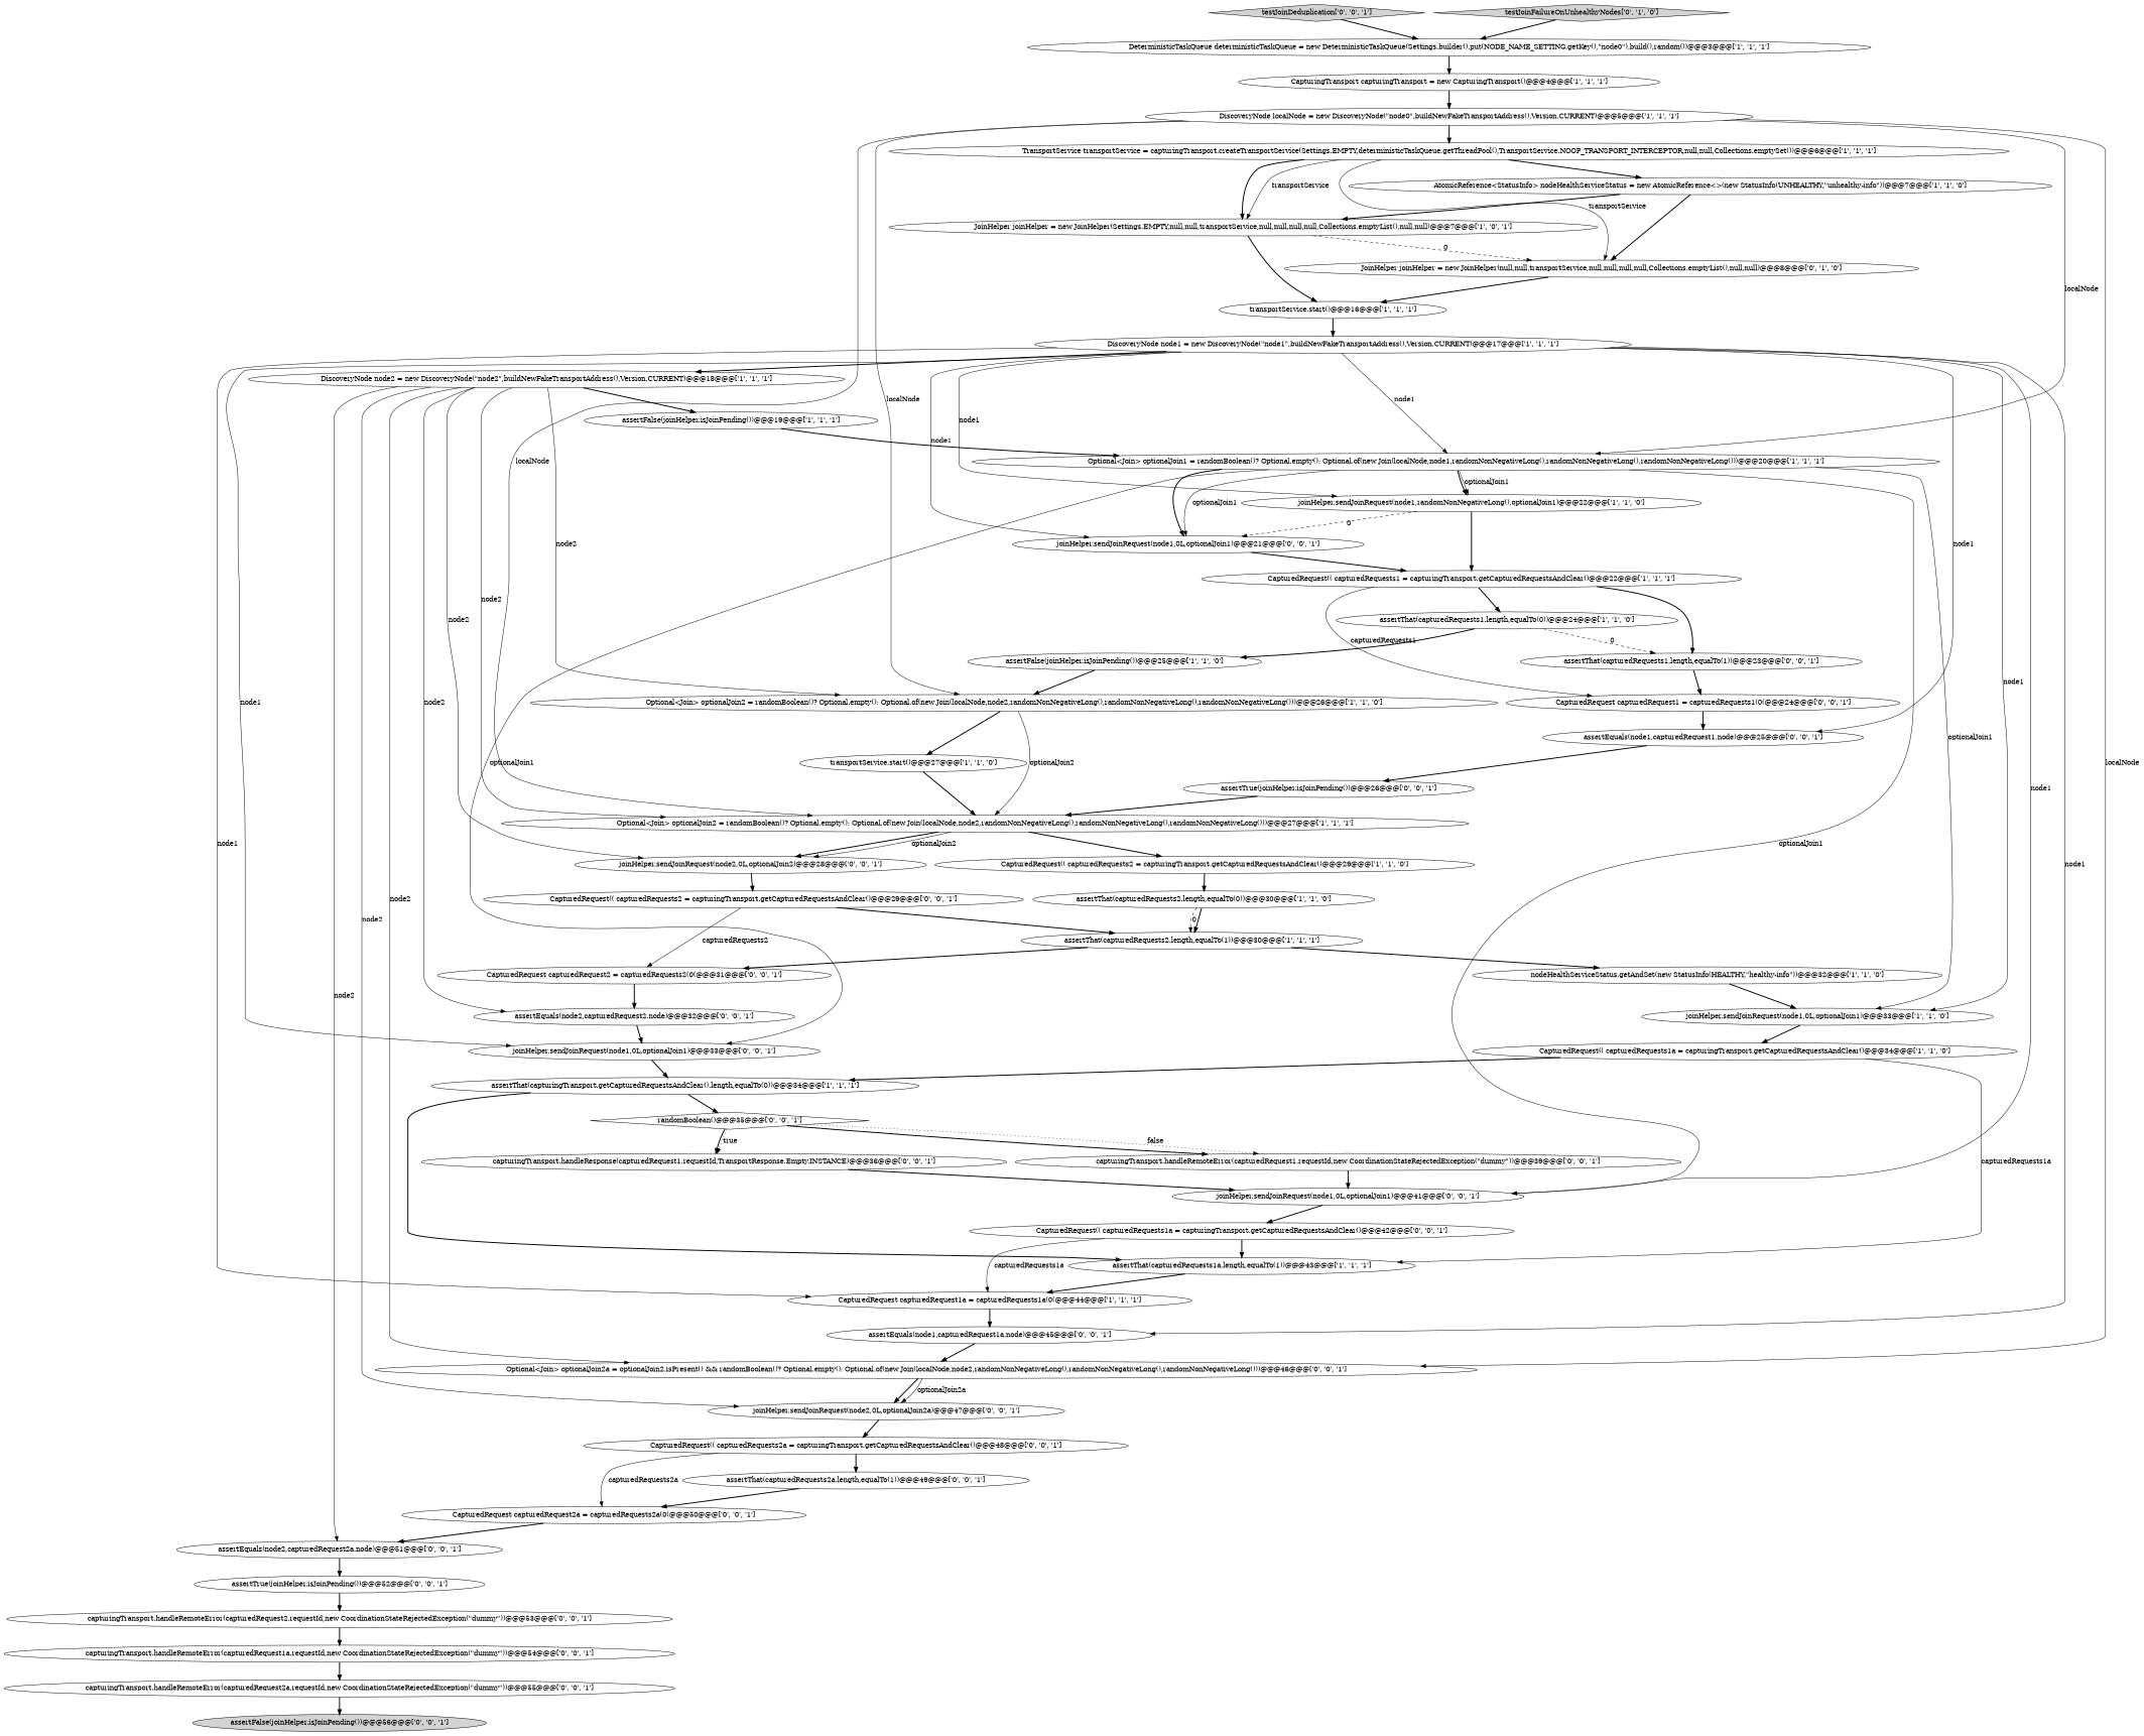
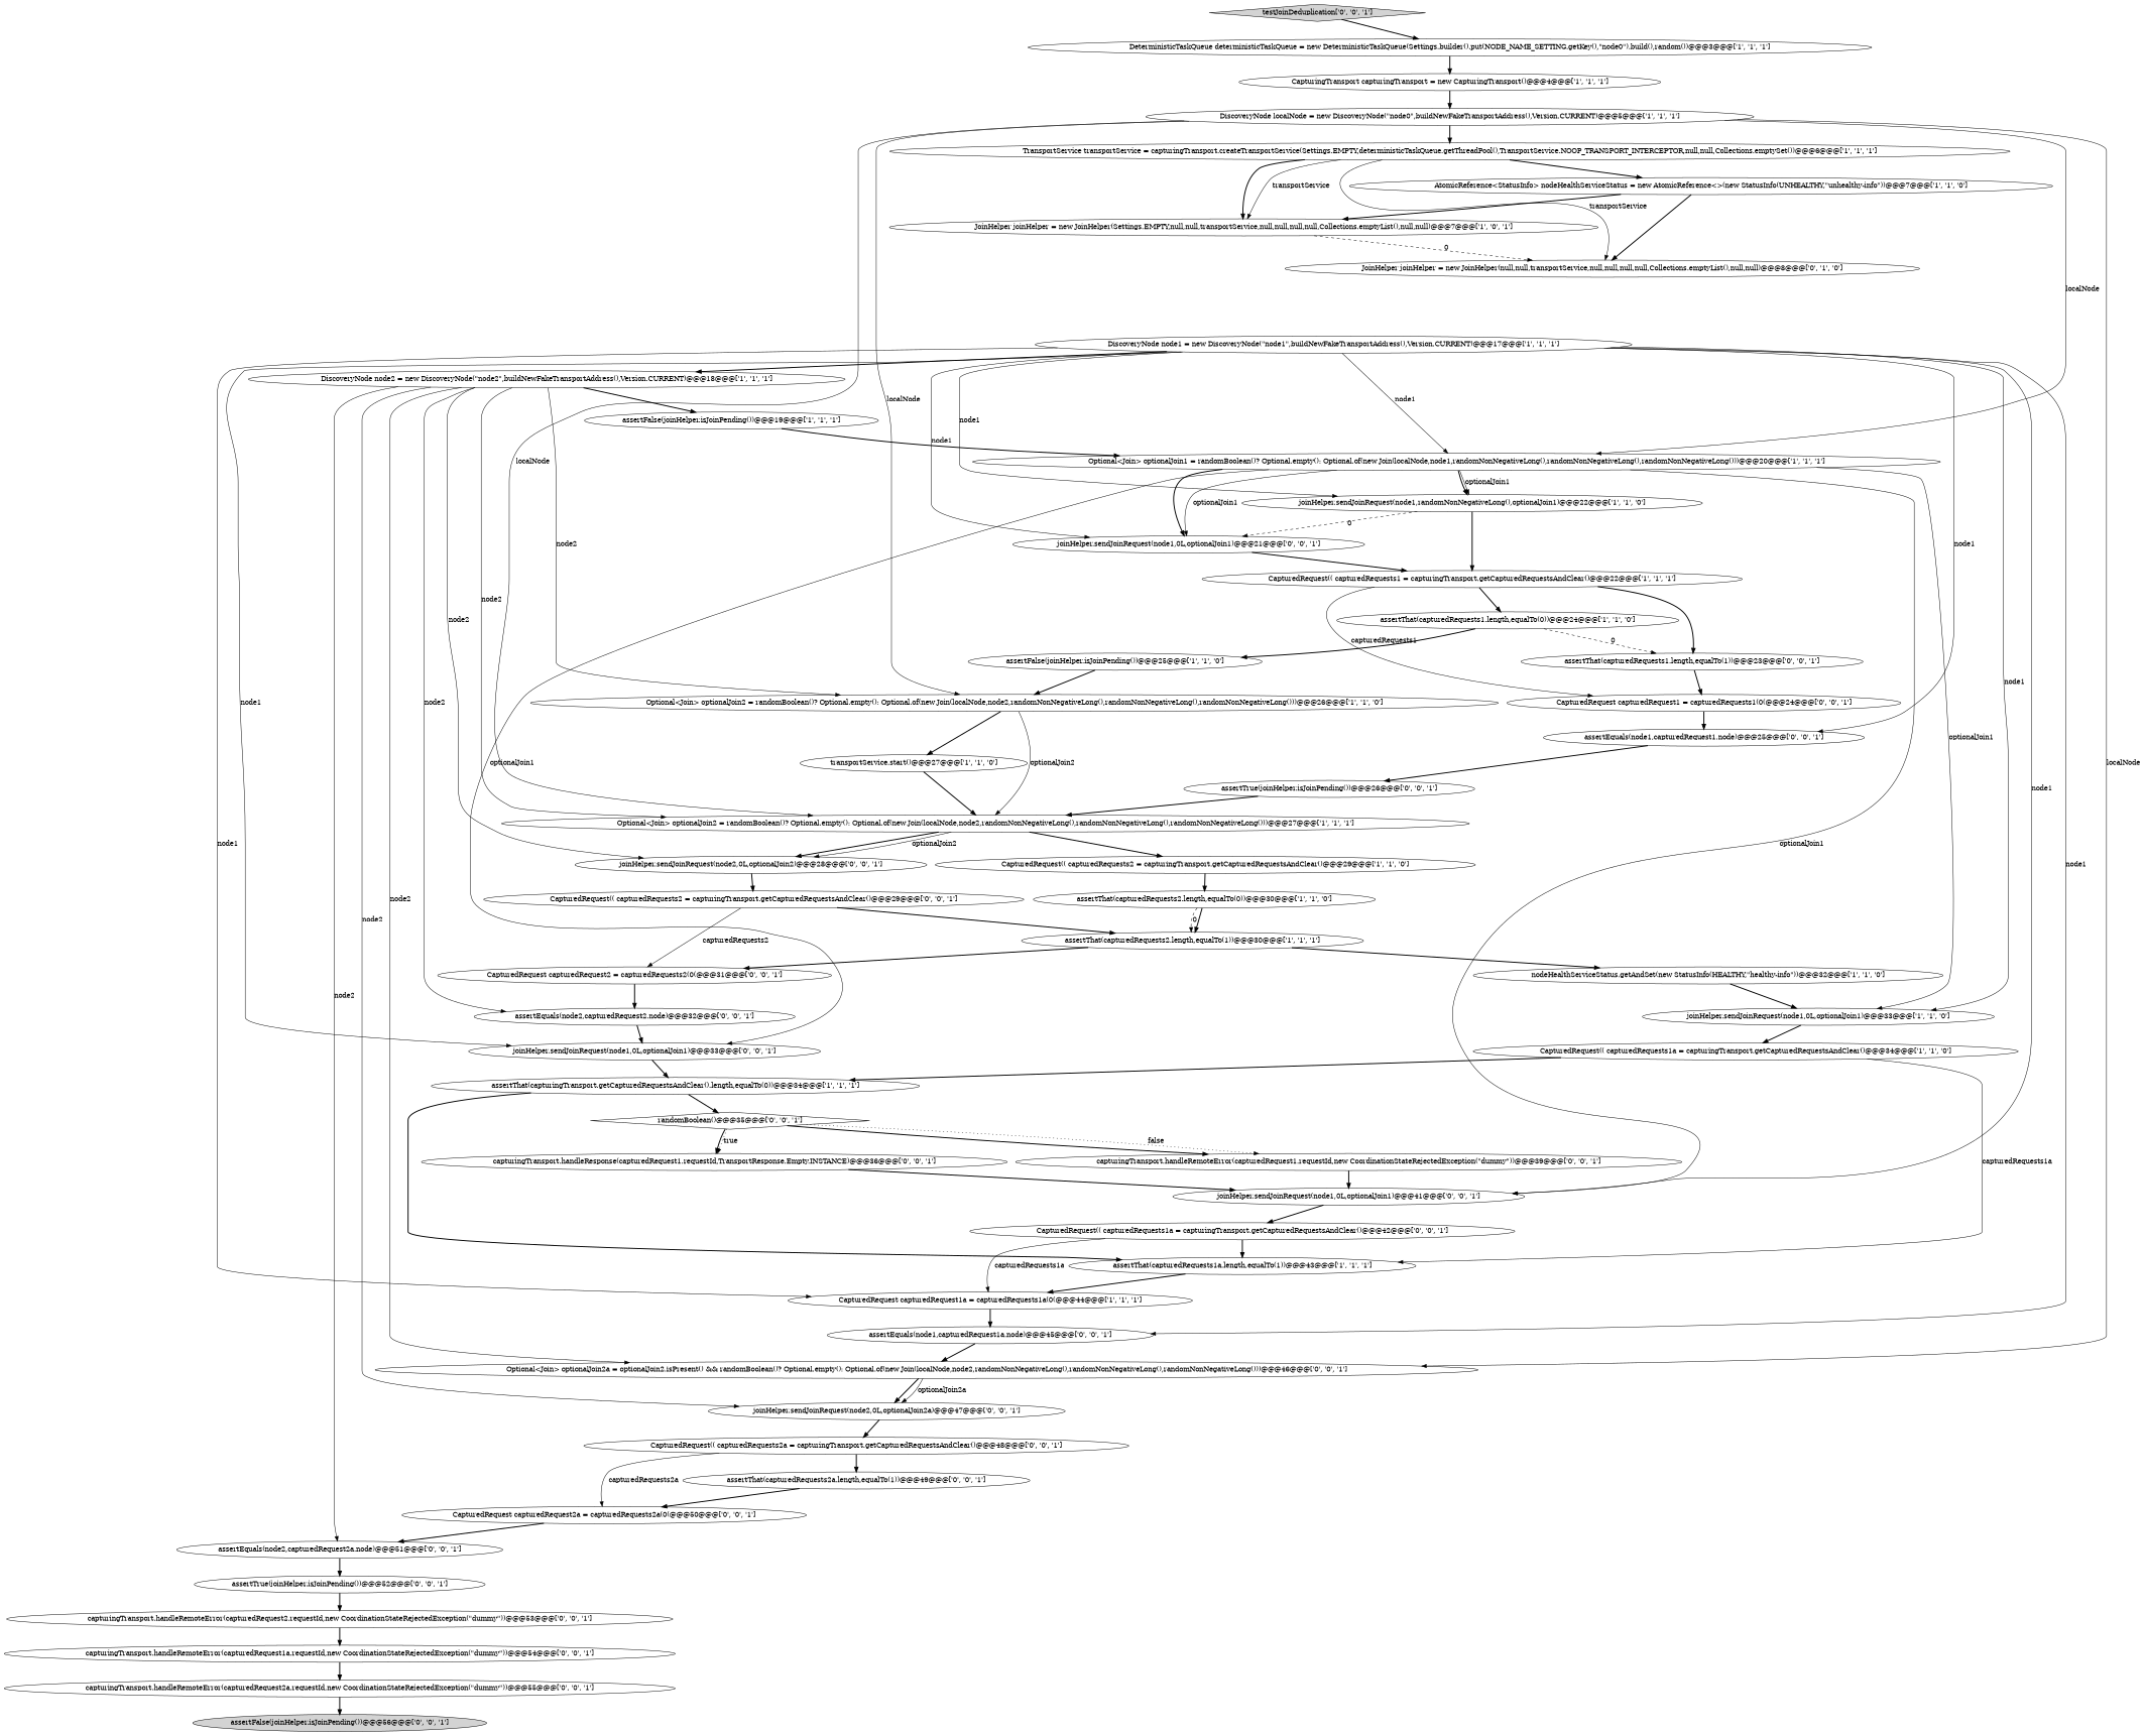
  digraph {
    node [fillcolor=white shape=ellipse style=filled]
    edge [style=bold]
    n1 [label="assertThat(capturedRequests1.length,equalTo(0))@@@24@@@['1', '1', '0']"]
    n2 [label="assertFalse(joinHelper.isJoinPending())@@@25@@@['1', '1', '0']"]
    n3 [label="assertThat(capturedRequests1.length,equalTo(1))@@@23@@@['0', '0', '1']"]
    n4 [label="Optional<Join> optionalJoin2 = randomBoolean()? Optional.empty(): Optional.of(new Join(localNode,node2,randomNonNegativeLong(),randomNonNegativeLong(),randomNonNegativeLong()))@@@26@@@['1', '1', '0']"]
    n5 [label="CapturedRequest capturedRequest1 = capturedRequests1(0(@@@24@@@['0', '0', '1']"]
    n6 [label="Optional<Join> optionalJoin2 = randomBoolean()? Optional.empty(): Optional.of(new Join(localNode,node2,randomNonNegativeLong(),randomNonNegativeLong(),randomNonNegativeLong()))@@@27@@@['1', '1', '1']"]
    n7 [label="transportService.start()@@@27@@@['1', '1', '0']"]
    n8 [label="assertEquals(node2,capturedRequest2a.node)@@@51@@@['0', '0', '1']"]
    n9 [label="assertTrue(joinHelper.isJoinPending())@@@52@@@['0', '0', '1']"]
    n10 [label="capturingTransport.handleRemoteError(capturedRequest2.requestId,new CoordinationStateRejectedException(\"dummy\"))@@@53@@@['0', '0', '1']"]
    n11 [label="assertEquals(node1,capturedRequest1.node)@@@25@@@['0', '0', '1']"]
    n12 [label="assertTrue(joinHelper.isJoinPending())@@@26@@@['0', '0', '1']"]
    n13 [label="joinHelper.sendJoinRequest(node2,0L,optionalJoin2a)@@@47@@@['0', '0', '1']"]
    n14 [label="CapturedRequest(( capturedRequests2a = capturingTransport.getCapturedRequestsAndClear()@@@48@@@['0', '0', '1']"]
    n15 [label="CapturedRequest capturedRequest2a = capturedRequests2a(0(@@@50@@@['0', '0', '1']"]
    n16 [label="assertThat(capturedRequests2a.length,equalTo(1))@@@49@@@['0', '0', '1']"]
    n17 [label="JoinHelper joinHelper = new JoinHelper(Settings.EMPTY,null,null,transportService,null,null,null,null,Collections.emptyList(),null,null)@@@7@@@['1', '0', '1']"]
-   n18 [label="transportService.start()@@@16@@@['1', '1', '1']"]
    n19 [label="JoinHelper joinHelper = new JoinHelper(null,null,transportService,null,null,null,null,Collections.emptyList(),null,null)@@@8@@@['0', '1', '0']"]
    n20 [label="DiscoveryNode node1 = new DiscoveryNode(\"node1\",buildNewFakeTransportAddress(),Version.CURRENT)@@@17@@@['1', '1', '1']"]
    n21 [label="joinHelper.sendJoinRequest(node2,0L,optionalJoin2)@@@28@@@['0', '0', '1']"]
    n22 [label="CapturedRequest(( capturedRequests2 = capturingTransport.getCapturedRequestsAndClear()@@@29@@@['0', '0', '1']"]
    n23 [label="assertThat(capturedRequests2.length,equalTo(1))@@@30@@@['1', '1', '1']"]
    n24 [label="CapturedRequest capturedRequest2 = capturedRequests2(0(@@@31@@@['0', '0', '1']"]
    n25 [label="assertEquals(node1,capturedRequest1a.node)@@@45@@@['0', '0', '1']"]
    n26 [label="Optional<Join> optionalJoin2a = optionalJoin2.isPresent() && randomBoolean()? Optional.empty(): Optional.of(new Join(localNode,node2,randomNonNegativeLong(),randomNonNegativeLong(),randomNonNegativeLong()))@@@46@@@['0', '0', '1']"]
    n27 [label="capturingTransport.handleRemoteError(capturedRequest1a.requestId,new CoordinationStateRejectedException(\"dummy\"))@@@54@@@['0', '0', '1']"]
    n28 [label="joinHelper.sendJoinRequest(node1,0L,optionalJoin1)@@@21@@@['0', '0', '1']"]
    n29 [label="CapturedRequest(( capturedRequests1 = capturingTransport.getCapturedRequestsAndClear()@@@22@@@['1', '1', '1']"]
    n30 [fillcolor=lightgray label="assertFalse(joinHelper.isJoinPending())@@@56@@@['0', '0', '1']"]
    n31 [label="joinHelper.sendJoinRequest(node1,0L,optionalJoin1)@@@33@@@['1', '1', '0']"]
    n32 [label="Optional<Join> optionalJoin1 = randomBoolean()? Optional.empty(): Optional.of(new Join(localNode,node1,randomNonNegativeLong(),randomNonNegativeLong(),randomNonNegativeLong()))@@@20@@@['1', '1', '1']"]
    n33 [label="joinHelper.sendJoinRequest(node1,0L,optionalJoin1)@@@41@@@['0', '0', '1']"]
    n34 [label="joinHelper.sendJoinRequest(node1,0L,optionalJoin1)@@@33@@@['0', '0', '1']"]
    n35 [label="joinHelper.sendJoinRequest(node1,randomNonNegativeLong(),optionalJoin1)@@@22@@@['1', '1', '0']"]
    n36 [label="DiscoveryNode node2 = new DiscoveryNode(\"node2\",buildNewFakeTransportAddress(),Version.CURRENT)@@@18@@@['1', '1', '1']"]
    n37 [label="CapturedRequest capturedRequest1a = capturedRequests1a(0(@@@44@@@['1', '1', '1']"]
    n38 [label="capturingTransport.handleRemoteError(capturedRequest2a.requestId,new CoordinationStateRejectedException(\"dummy\"))@@@55@@@['0', '0', '1']"]
    n39 [label="nodeHealthServiceStatus.getAndSet(new StatusInfo(HEALTHY,\"healthy-info\"))@@@32@@@['1', '1', '0']"]
    n40 [label="assertEquals(node2,capturedRequest2.node)@@@32@@@['0', '0', '1']"]
    n41 [label="AtomicReference<StatusInfo> nodeHealthServiceStatus = new AtomicReference<>(new StatusInfo(UNHEALTHY,\"unhealthy-info\"))@@@7@@@['1', '1', '0']"]
    n42 [label="CapturedRequest(( capturedRequests1a = capturingTransport.getCapturedRequestsAndClear()@@@34@@@['1', '1', '0']"]
    n43 [fillcolor=lightgray label="testJoinDeduplication['0', '0', '1']" shape=diamond]
    n44 [label="DeterministicTaskQueue deterministicTaskQueue = new DeterministicTaskQueue(Settings.builder().put(NODE_NAME_SETTING.getKey(),\"node0\").build(),random())@@@3@@@['1', '1', '1']"]
    n45 [label="CapturingTransport capturingTransport = new CapturingTransport()@@@4@@@['1', '1', '1']"]
-   n46 [fillcolor=lightgray label="testJoinFailureOnUnhealthyNodes['0', '1', '0']" shape=diamond]
    n47 [label="CapturedRequest(( capturedRequests1a = capturingTransport.getCapturedRequestsAndClear()@@@42@@@['0', '0', '1']"]
    n48 [label="assertThat(capturingTransport.getCapturedRequestsAndClear().length,equalTo(0))@@@34@@@['1', '1', '1']"]
    n49 [label="randomBoolean()@@@35@@@['0', '0', '1']" shape=diamond]
    n50 [label="capturingTransport.handleResponse(capturedRequest1.requestId,TransportResponse.Empty.INSTANCE)@@@36@@@['0', '0', '1']"]
    n51 [label="capturingTransport.handleRemoteError(capturedRequest1.requestId,new CoordinationStateRejectedException(\"dummy\"))@@@39@@@['0', '0', '1']"]
    n52 [label="TransportService transportService = capturingTransport.createTransportService(Settings.EMPTY,deterministicTaskQueue.getThreadPool(),TransportService.NOOP_TRANSPORT_INTERCEPTOR,null,null,Collections.emptySet())@@@6@@@['1', '1', '1']"]
    n53 [label="assertThat(capturedRequests2.length,equalTo(0))@@@30@@@['1', '1', '0']"]
    n54 [label="DiscoveryNode localNode = new DiscoveryNode(\"node0\",buildNewFakeTransportAddress(),Version.CURRENT)@@@5@@@['1', '1', '1']"]
    n55 [label="CapturedRequest(( capturedRequests2 = capturingTransport.getCapturedRequestsAndClear()@@@29@@@['1', '1', '0']"]
    n56 [label="assertFalse(joinHelper.isJoinPending())@@@19@@@['1', '1', '1']"]
    n57 [label="assertThat(capturedRequests1a.length,equalTo(1))@@@43@@@['1', '1', '1']"]
    n1 -> n2
    n1 -> n3 [label=0 style=dashed]
    n2 -> n4
    n3 -> n5
    n4 -> n6 [label=optionalJoin2 style=solid]
    n4 -> n7
    n5 -> n11
    n6 -> n21
    n6 -> n21 [label=optionalJoin2 style=solid]
    n6 -> n55
    n7 -> n6
    n8 -> n9
    n9 -> n10
    n10 -> n27
    n11 -> n12
    n12 -> n6
    n13 -> n14
    n14 -> n15 [label=capturedRequests2a style=solid]
    n14 -> n16
    n15 -> n8
    n16 -> n15
-   n17 -> n18
    n17 -> n19 [label=0 style=dashed]
-   n18 -> n20
-   n19 -> n18
    n20 -> n11 [label=node1 style=solid]
    n20 -> n25 [label=node1 style=solid]
    n20 -> n28 [label=node1 style=solid]
    n20 -> n31 [label=node1 style=solid]
    n20 -> n32 [label=node1 style=solid]
    n20 -> n33 [label=node1 style=solid]
    n20 -> n34 [label=node1 style=solid]
    n20 -> n35 [label=node1 style=solid]
    n20 -> n36
    n20 -> n37 [label=node1 style=solid]
    n21 -> n22
    n22 -> n23
    n22 -> n24 [label=capturedRequests2 style=solid]
    n23 -> n24
    n23 -> n39
    n24 -> n40
    n25 -> n26
    n26 -> n13
    n26 -> n13 [label=optionalJoin2a style=solid]
    n27 -> n38
    n28 -> n29
    n29 -> n1
    n29 -> n3
    n29 -> n5 [label=capturedRequests1 style=solid]
    n31 -> n42
    n32 -> n28
    n32 -> n28 [label=optionalJoin1 style=solid]
    n32 -> n31 [label=optionalJoin1 style=solid]
    n32 -> n33 [label=optionalJoin1 style=solid]
    n32 -> n34 [label=optionalJoin1 style=solid]
    n32 -> n35 [label=optionalJoin1 style=solid]
    n32 -> n35
    n33 -> n47
    n34 -> n48
    n35 -> n28 [label=0 style=dashed]
    n35 -> n29
    n36 -> n4 [label=node2 style=solid]
    n36 -> n6 [label=node2 style=solid]
    n36 -> n8 [label=node2 style=solid]
    n36 -> n13 [label=node2 style=solid]
    n36 -> n21 [label=node2 style=solid]
    n36 -> n26 [label=node2 style=solid]
    n36 -> n40 [label=node2 style=solid]
    n36 -> n56
    n37 -> n25
    n38 -> n30
    n39 -> n31
    n40 -> n34
    n41 -> n17
    n41 -> n19
    n42 -> n48
    n42 -> n57 [label=capturedRequests1a style=solid]
    n43 -> n44
    n44 -> n45
    n45 -> n54
-   n46 -> n44
    n47 -> n37 [label=capturedRequests1a style=solid]
    n47 -> n57
    n48 -> n49
    n48 -> n57
    n49 -> n50 [label=true style=dotted]
    n49 -> n50
    n49 -> n51 [label=false style=dotted]
    n49 -> n51
    n50 -> n33
    n51 -> n33
    n52 -> n17
    n52 -> n17 [label=transportService style=solid]
    n52 -> n19 [label=transportService style=solid]
    n52 -> n41
    n53 -> n23
    n53 -> n23 [label=0 style=dashed]
    n54 -> n4 [label=localNode style=solid]
    n54 -> n6 [label=localNode style=solid]
    n54 -> n26 [label=localNode style=solid]
    n54 -> n32 [label=localNode style=solid]
    n54 -> n52
    n55 -> n53
    n56 -> n32
    n57 -> n37
  }
